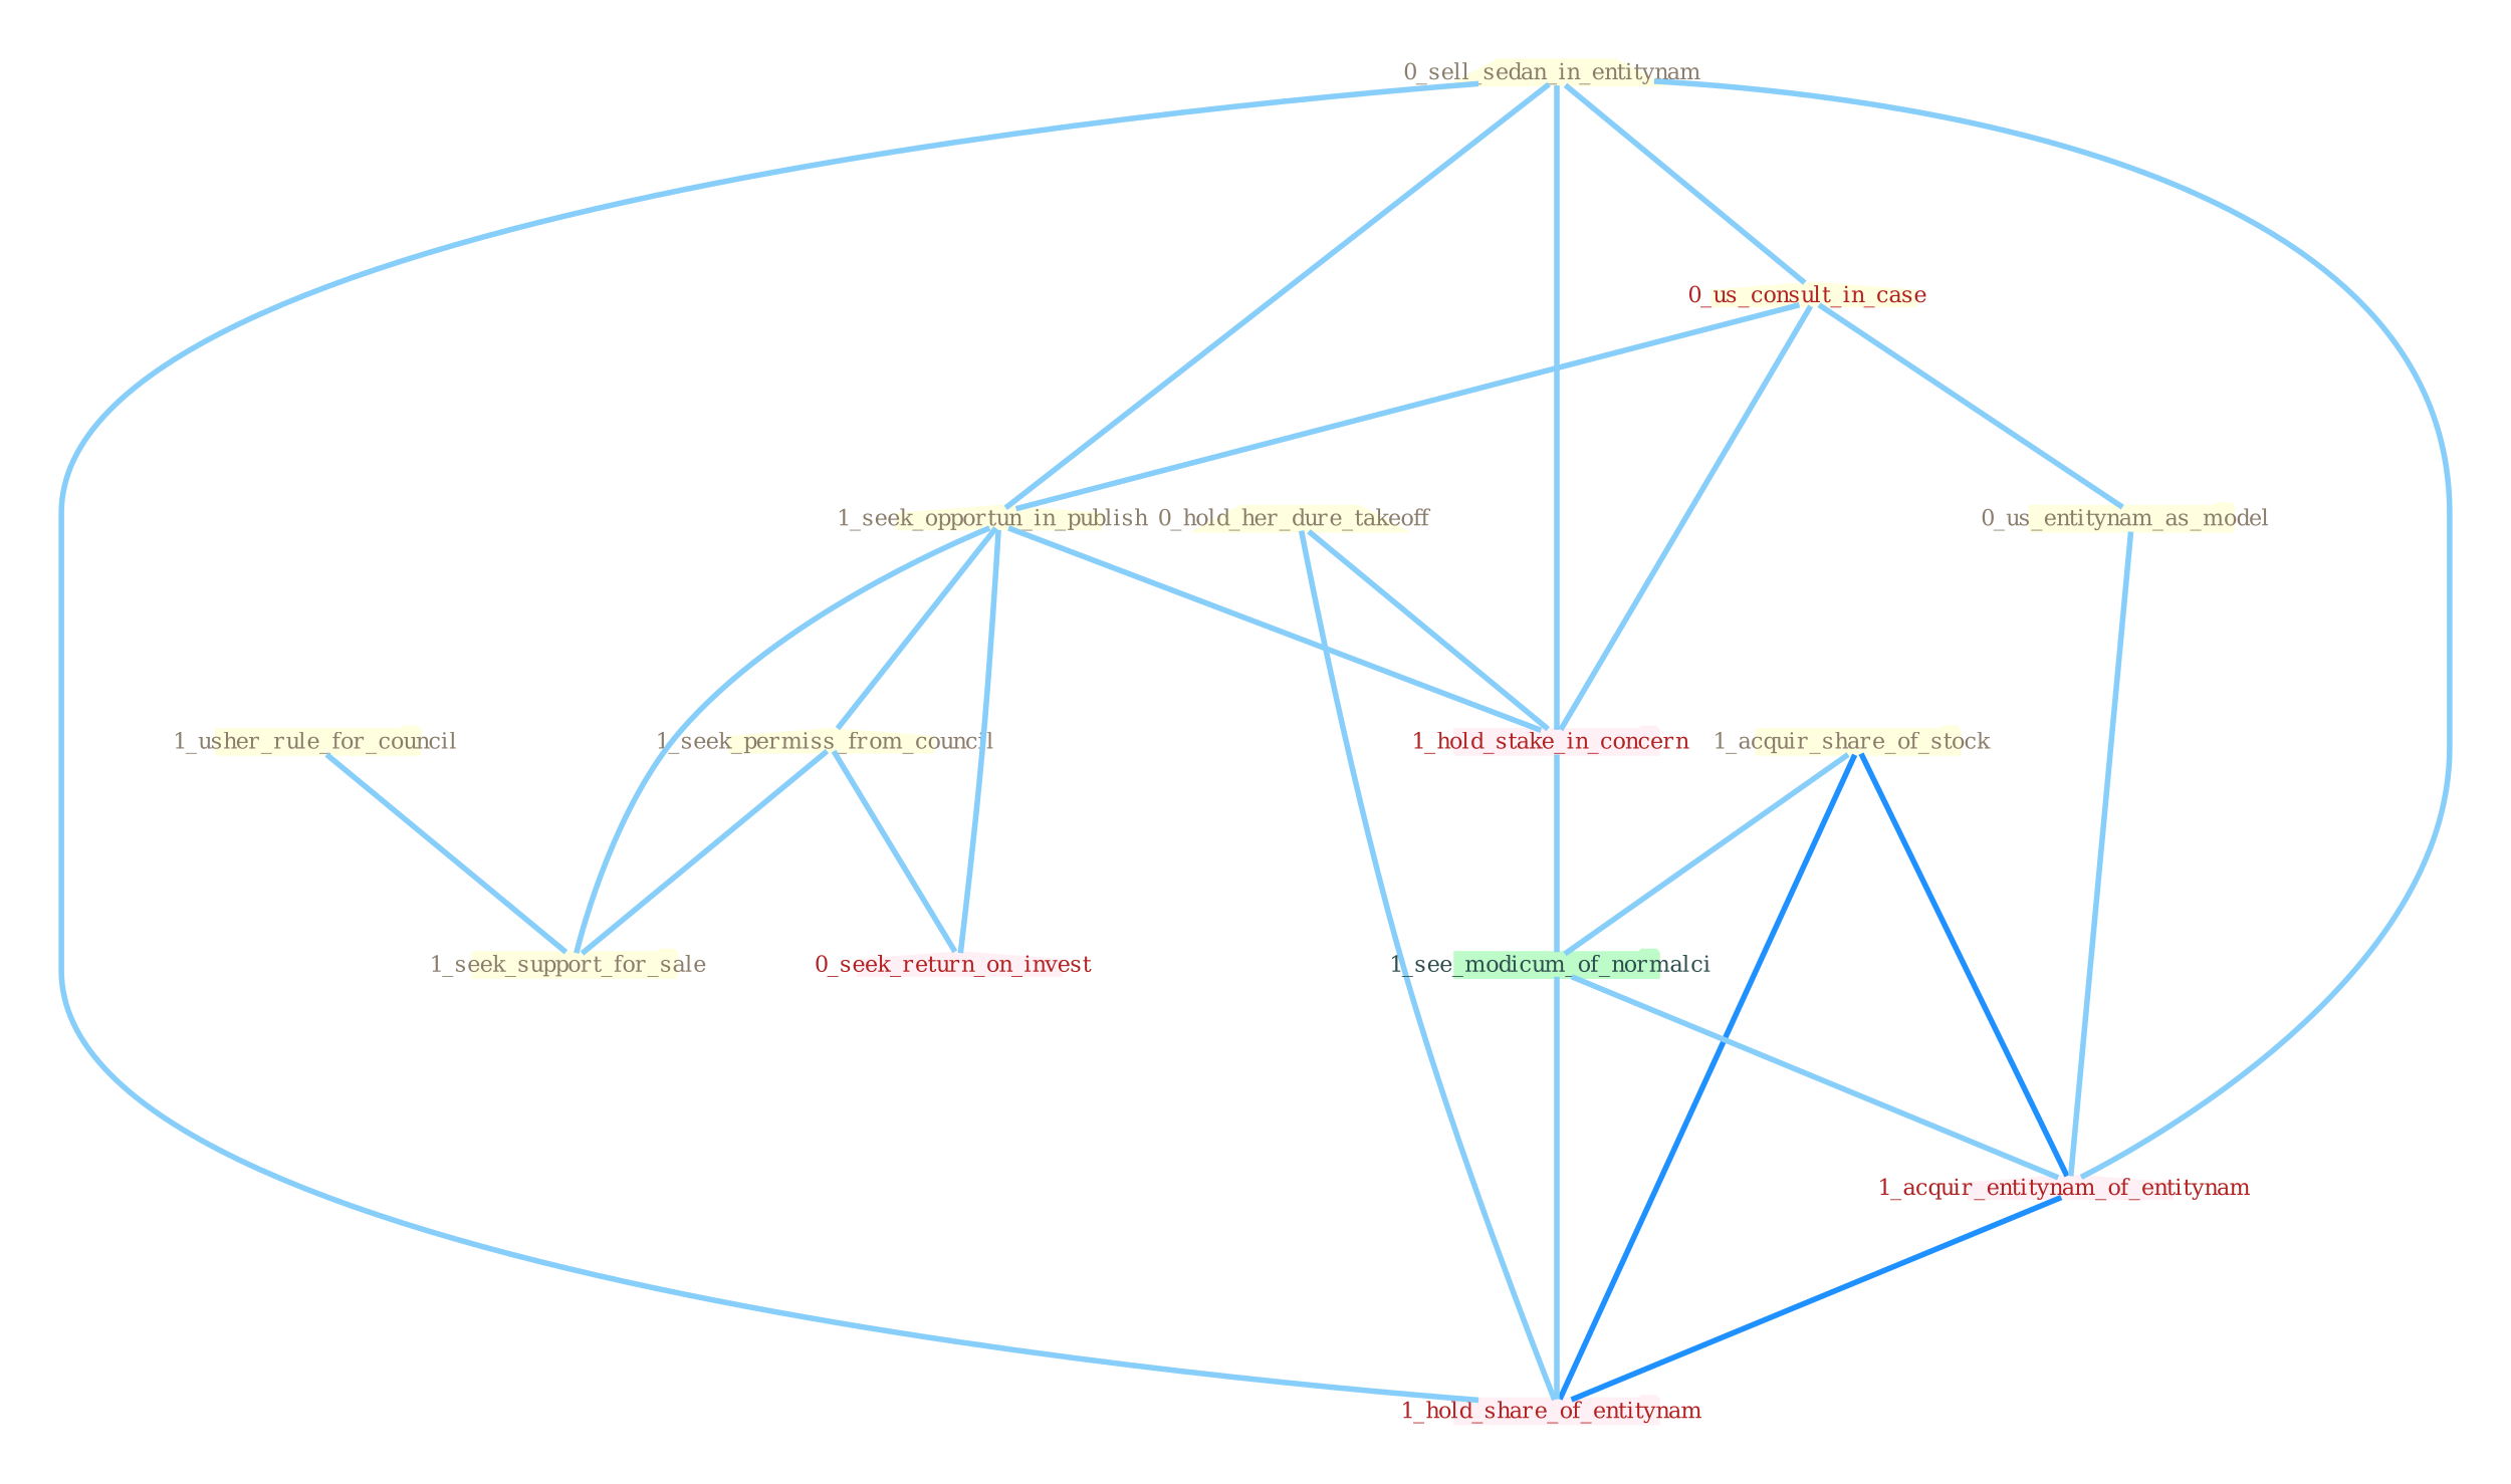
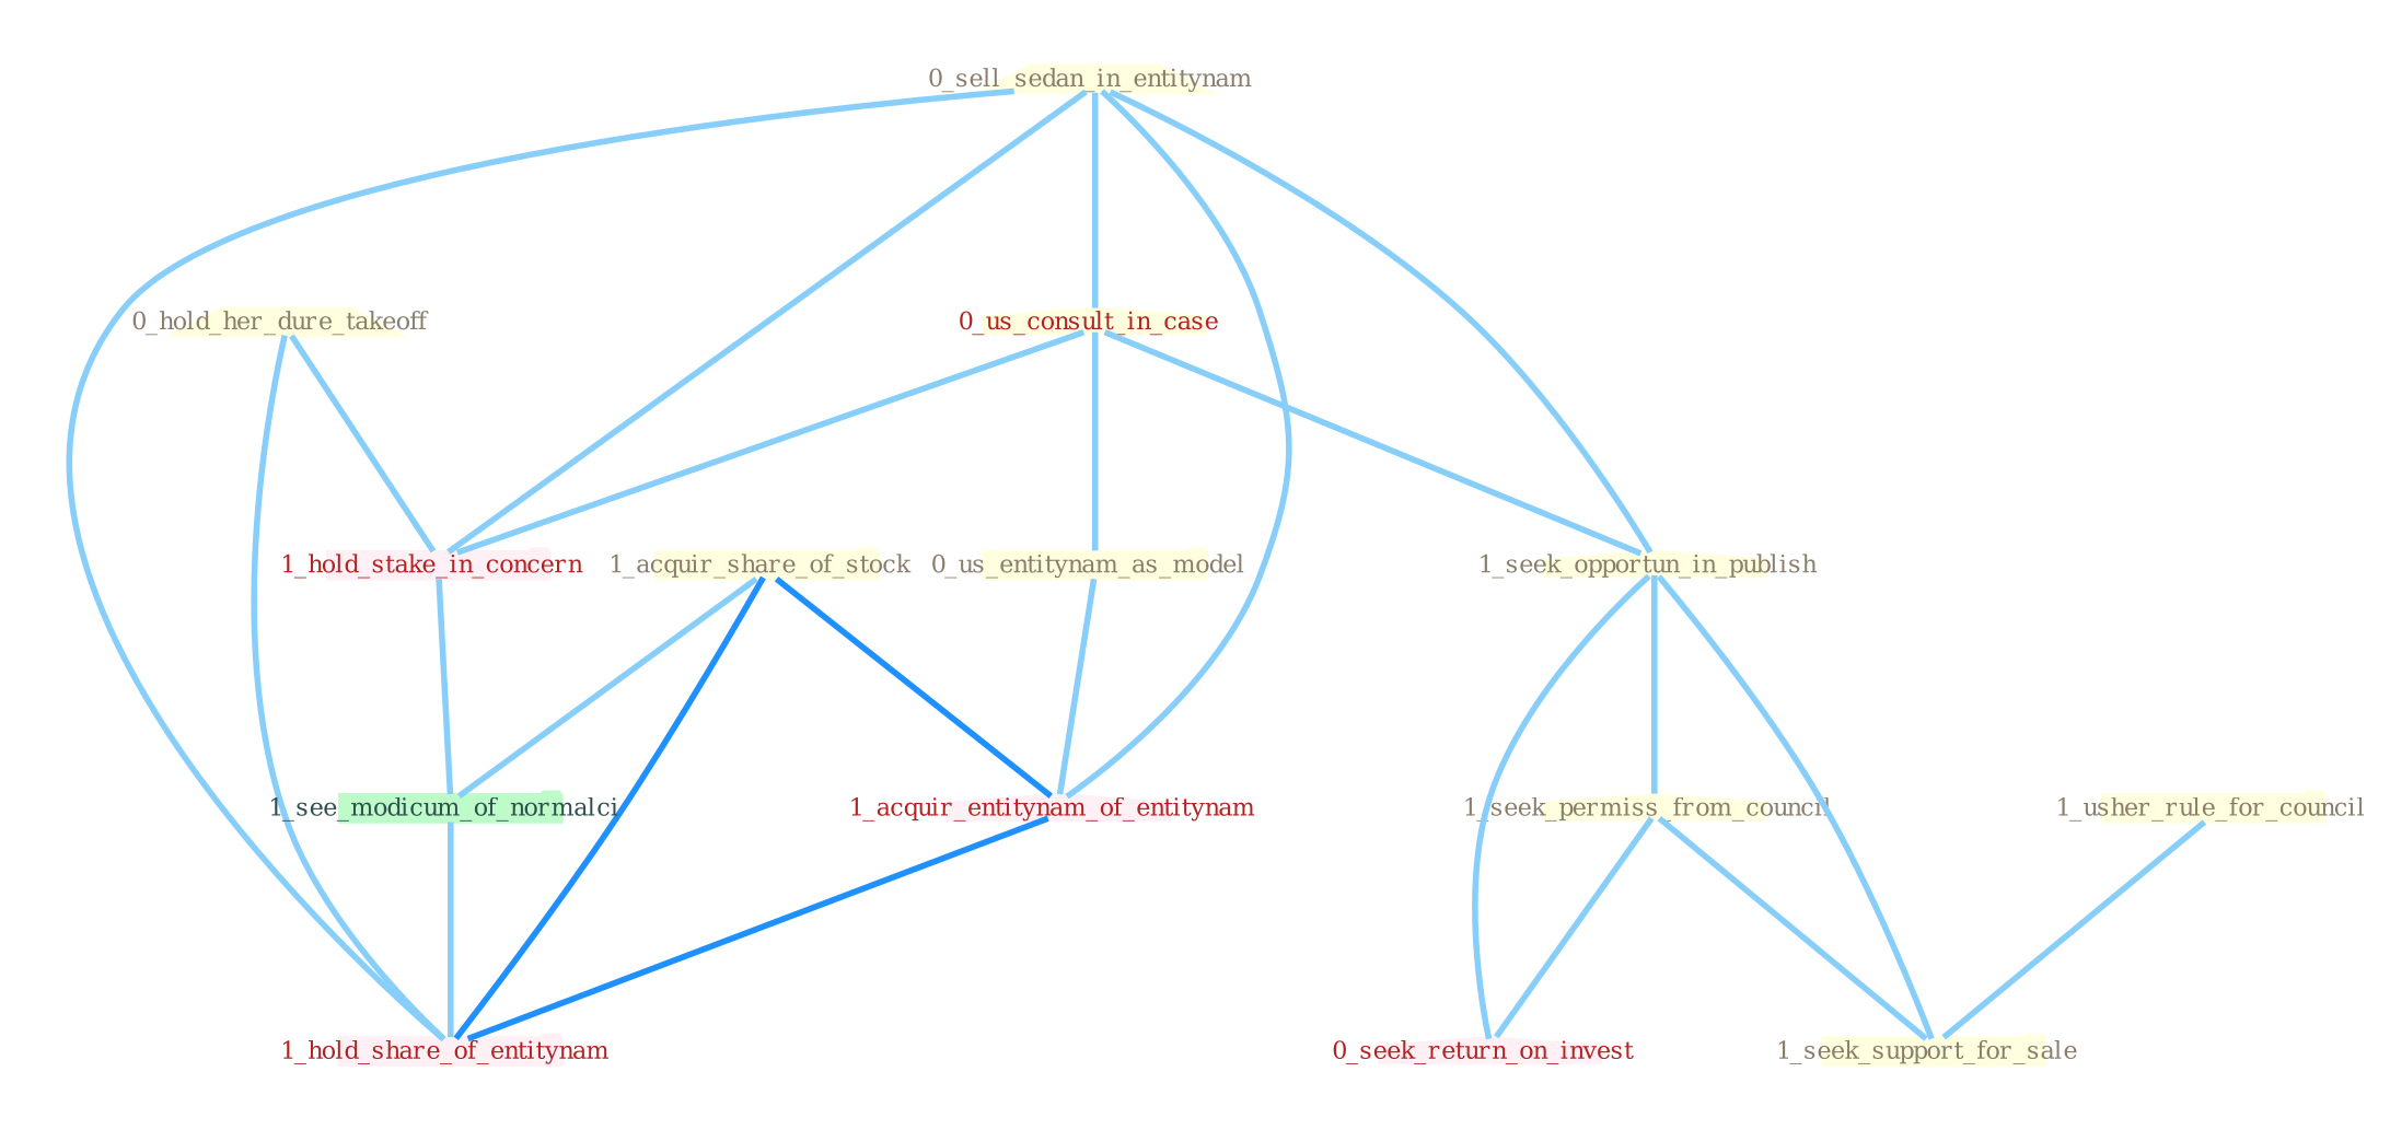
  graph {
    node [color="#ffffe0" fixedsize=true fontcolor="#8b7d6b" fontsize=4 shape=folder style=filled]
    edge [color="#87cefa" w=1]
    "0_sell_sedan_in_entitynam " [height=.06 shape=trapezium width=.5]
    "0_us_consult_in_case " [fontcolor="#b22222" height=.06 shape=house width=.5]
    "0_hold_her_dure_takeoff " [height=.06 shape=trapezium width=.5]
    "1_seek_opportun_in_publish " [height=.06 shape=house width=.5]
    "1_acquir_share_of_stock " [height=.06 width=.5]
    "0_us_entitynam_as_model " [height=.06 width=.5]
    n7 [height=.06 label="1_usher_rule_for_council" width=.5]
    "1_seek_permiss_from_council " [height=.06 shape=house width=.5]
    "1_seek_support_for_sale " [height=.06 width=.5]
    "1_hold_stake_in_concern " [color="#fff0f5" fontcolor="#b22222" height=.06 width=.5]
    "0_seek_return_on_invest " [color="#fff0f5" fontcolor="#b22222" height=.06 shape=house width=.5]
    "1_acquir_entitynam_of_entitynam " [color="#fff0f5" fontcolor="#b22222" height=.06 shape=house width=.5]
    "1_hold_share_of_entitynam " [color="#fff0f5" fontcolor="#b22222" height=.06 width=.5]
    "1_see_modicum_of_normalci " [color="#BDFCC9" fontcolor="#2f4f4f" height=.06 width=.5]
    subgraph sub_1 {
      "0_sell_sedan_in_entitynam "
      "0_us_consult_in_case "
      "0_hold_her_dure_takeoff "
      "1_seek_opportun_in_publish "
      "1_acquir_share_of_stock "
      "0_us_entitynam_as_model "
      n7
      "1_seek_permiss_from_council "
      "1_seek_support_for_sale "
    }
    subgraph sub_2 {
      "1_hold_stake_in_concern "
      "0_seek_return_on_invest "
      "1_acquir_entitynam_of_entitynam "
      "1_hold_share_of_entitynam "
    }
    "0_sell_sedan_in_entitynam " -- "0_us_consult_in_case "
    "0_sell_sedan_in_entitynam " -- "1_seek_opportun_in_publish "
    "0_sell_sedan_in_entitynam " -- "1_hold_stake_in_concern "
    "0_sell_sedan_in_entitynam " -- "1_acquir_entitynam_of_entitynam "
    "0_sell_sedan_in_entitynam " -- "1_hold_share_of_entitynam "
    "0_us_consult_in_case " -- "1_seek_opportun_in_publish "
    "0_us_consult_in_case " -- "0_us_entitynam_as_model "
    "0_us_consult_in_case " -- "1_hold_stake_in_concern "
    "0_hold_her_dure_takeoff " -- "1_hold_stake_in_concern "
    "0_hold_her_dure_takeoff " -- "1_hold_share_of_entitynam "
    "1_seek_opportun_in_publish " -- "1_seek_permiss_from_council "
    "1_seek_opportun_in_publish " -- "1_seek_support_for_sale "
-   "1_seek_opportun_in_publish " -- "1_hold_stake_in_concern "
    "1_seek_opportun_in_publish " -- "0_seek_return_on_invest "
    "1_acquir_share_of_stock " -- "1_acquir_entitynam_of_entitynam " [color="#1e90ff" w=2]
    "1_acquir_share_of_stock " -- "1_hold_share_of_entitynam " [color="#1e90ff" w=2]
    "1_acquir_share_of_stock " -- "1_see_modicum_of_normalci "
    "0_us_entitynam_as_model " -- "1_acquir_entitynam_of_entitynam "
    n7 -- "1_seek_support_for_sale "
    "1_seek_permiss_from_council " -- "1_seek_support_for_sale "
    "1_seek_permiss_from_council " -- "0_seek_return_on_invest "
    "1_hold_stake_in_concern " -- "1_see_modicum_of_normalci "
    "1_acquir_entitynam_of_entitynam " -- "1_hold_share_of_entitynam " [color="#1e90ff" w=2]
-   "1_see_modicum_of_normalci " -- "1_acquir_entitynam_of_entitynam "
    "1_see_modicum_of_normalci " -- "1_hold_share_of_entitynam "
  }
